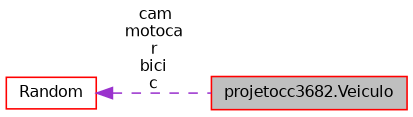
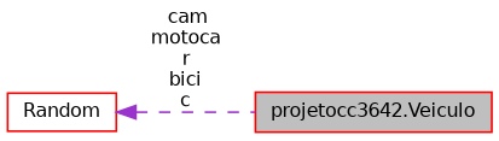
  digraph {
    rankdir=LR
    node [color=red fontname=Helvetica fontsize=10 shape=record style=filled]
-   n1 [fillcolor=grey75 fontcolor=black height=0.2 label="projetocc3682.Veiculo" width=0.4]
+   n1 [fillcolor=grey75 fontcolor=black height=0.2 label="projetocc3642.Veiculo" width=0.4]
    n2 [fillcolor=white height=0.2 label=Random width=0.4]
    n2 -> n1 [color=darkorchid3 dir=back fontname=Helvetica fontsize=10 label=" cam\nmotoca\nr\nbici\nc" labelfontname=Helvetica labelfontsize=10 style=dashed]
  }
